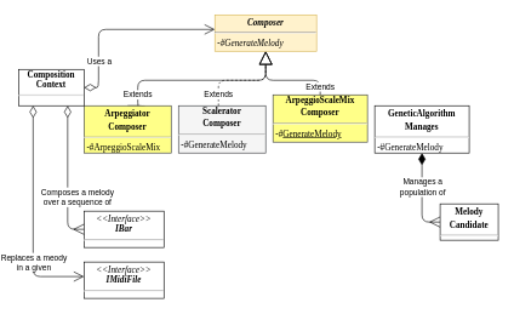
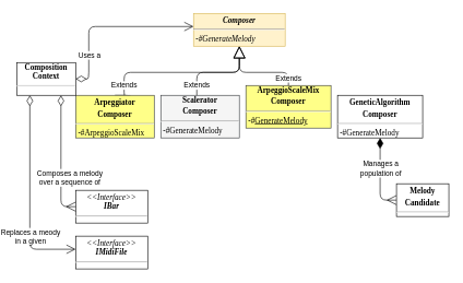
  <mxCell id="0" />
  <mxCell id="1" parent="0" />
  <mxCell id="2" value="&lt;p style=&quot;margin: 4px 0px 0px ; text-align: center&quot;&gt;&lt;font style=&quot;font-size: 12px&quot;&gt;&lt;b&gt;&lt;i&gt;Composer&lt;/i&gt;&lt;/b&gt;&lt;/font&gt;&lt;/p&gt;&lt;hr&gt;&lt;p style=&quot;margin: 0px 0px 0px 4px&quot;&gt;&lt;span style=&quot;text-align: center&quot;&gt;&lt;i&gt;&lt;b&gt;-&lt;/b&gt;#GenerateMelody&lt;/i&gt;&lt;/span&gt;&lt;br&gt;&lt;/p&gt;&lt;p style=&quot;margin: 0px 0px 0px 4px&quot;&gt;&lt;br&gt;&lt;/p&gt;" style="verticalAlign=top;align=left;overflow=fill;fontSize=12;fontFamily=Verdana;html=1;fillColor=#fff2cc;strokeColor=#d6b656;" parent="1" vertex="1"><mxGeometry x="290" y="20" width="140" height="50" as="geometry" /></mxCell>
  <mxCell id="3" value="1" style="endArrow=ERmany;html=1;endSize=12;startArrow=diamondThin;startSize=14;startFill=1;edgeStyle=orthogonalEdgeStyle;align=left;verticalAlign=bottom;strokeWidth=1;exitX=0.5;exitY=1;exitDx=0;exitDy=0;entryX=0;entryY=0.5;entryDx=0;entryDy=0;endFill=0;" parent="1" source="7" target="5" edge="1"><mxGeometry x="-1" y="3" relative="1" as="geometry"><mxPoint x="600" y="320" as="sourcePoint" /><mxPoint x="700" y="310" as="targetPoint" /><Array as="points"><mxPoint x="575" y="305" /></Array></mxGeometry></mxCell>
  <mxCell id="4" value="Manages a &lt;br&gt;population of" style="edgeLabel;html=1;align=center;verticalAlign=middle;resizable=0;points=[];" parent="3" vertex="1" connectable="0"><mxGeometry x="-0.382" y="-4" relative="1" as="geometry"><mxPoint x="4" y="9" as="offset" /></mxGeometry></mxCell>
  <mxCell id="5" value="&lt;p style=&quot;margin: 4px 0px 0px ; text-align: center&quot;&gt;&lt;b&gt;Melody&lt;/b&gt;&lt;/p&gt;&lt;p style=&quot;margin: 4px 0px 0px ; text-align: center&quot;&gt;&lt;b&gt;Candidate&lt;/b&gt;&lt;br&gt;&lt;/p&gt;&lt;hr&gt;&lt;p style=&quot;margin: 0px 0px 0px 4px&quot;&gt;&lt;br&gt;&lt;/p&gt;" style="verticalAlign=top;align=left;overflow=fill;fontSize=12;fontFamily=Verdana;html=1;" parent="1" vertex="1"><mxGeometry x="600" y="280" width="80" height="50" as="geometry" /></mxCell>
  <mxCell id="6" value="Extends" style="endArrow=block;endSize=16;endFill=0;html=1;entryX=0.5;entryY=1;entryDx=0;entryDy=0;exitX=0.5;exitY=0;exitDx=0;exitDy=0;edgeStyle=orthogonalEdgeStyle;" parent="1" source="8" target="2" edge="1"><mxGeometry x="-0.589" width="160" relative="1" as="geometry"><mxPoint x="500" y="290" as="sourcePoint" /><mxPoint x="490" y="390" as="targetPoint" /><Array as="points"><mxPoint x="195" y="150" /><mxPoint x="184" y="150" /><mxPoint x="184" y="110" /><mxPoint x="360" y="110" /></Array><mxPoint as="offset" /></mxGeometry></mxCell>
- <mxCell id="7" value="&lt;p style=&quot;margin: 4px 0px 0px ; text-align: center&quot;&gt;&lt;font style=&quot;font-size: 12px&quot;&gt;&lt;b&gt;GeneticAlgorithm&lt;/b&gt;&lt;/font&gt;&lt;/p&gt;&lt;p style=&quot;margin: 4px 0px 0px ; text-align: center&quot;&gt;&lt;font style=&quot;font-size: 12px&quot;&gt;&lt;b&gt;Manages&lt;/b&gt;&lt;/font&gt;&lt;/p&gt;&lt;hr&gt;&lt;p style=&quot;margin: 0px 0px 0px 4px&quot;&gt;&lt;span style=&quot;text-align: center&quot;&gt;&lt;b&gt;-&lt;/b&gt;#GenerateMelody&lt;/span&gt;&lt;br&gt;&lt;/p&gt;" style="verticalAlign=top;align=left;overflow=fill;fontSize=12;fontFamily=Verdana;html=1;" parent="1" vertex="1"><mxGeometry x="510" y="145" width="130" height="65" as="geometry" /></mxCell>
+ <mxCell id="7" value="&lt;p style=&quot;margin: 4px 0px 0px ; text-align: center&quot;&gt;&lt;font style=&quot;font-size: 12px&quot;&gt;&lt;b&gt;GeneticAlgorithm&lt;/b&gt;&lt;/font&gt;&lt;/p&gt;&lt;p style=&quot;margin: 4px 0px 0px ; text-align: center&quot;&gt;&lt;font style=&quot;font-size: 12px&quot;&gt;&lt;b&gt;Composer&lt;/b&gt;&lt;/font&gt;&lt;/p&gt;&lt;hr&gt;&lt;p style=&quot;margin: 0px 0px 0px 4px&quot;&gt;&lt;span style=&quot;text-align: center&quot;&gt;&lt;b&gt;-&lt;/b&gt;#GenerateMelody&lt;/span&gt;&lt;br&gt;&lt;/p&gt;" style="verticalAlign=top;align=left;overflow=fill;fontSize=12;fontFamily=Verdana;html=1;" parent="1" vertex="1"><mxGeometry x="510" y="145" width="130" height="65" as="geometry" /></mxCell>
  <mxCell id="8" value="&lt;p style=&quot;margin: 4px 0px 0px ; text-align: center&quot;&gt;&lt;b&gt;Arpeggiator&lt;/b&gt;&lt;/p&gt;&lt;p style=&quot;margin: 4px 0px 0px ; text-align: center&quot;&gt;&lt;b&gt;Composer&lt;/b&gt;&lt;/p&gt;&lt;hr&gt;&lt;p style=&quot;margin: 0px 0px 0px 4px&quot;&gt;&lt;span style=&quot;text-align: center&quot;&gt;&lt;b&gt;-&lt;/b&gt;#ArpeggioScaleMix&lt;/span&gt;&lt;br&gt;&lt;/p&gt;" style="verticalAlign=top;align=left;overflow=fill;fontSize=12;fontFamily=Verdana;html=1;fillColor=#ffff88;strokeColor=#36393d;" parent="1" vertex="1"><mxGeometry x="110" y="145" width="120" height="65" as="geometry" /></mxCell>
  <mxCell id="9" value="&lt;div style=&quot;text-align: center&quot;&gt;&lt;b&gt;Scalerator&lt;/b&gt;&lt;br&gt;&lt;/div&gt;&lt;p style=&quot;margin: 4px 0px 0px ; text-align: center&quot;&gt;&lt;b&gt;Composer&lt;/b&gt;&lt;/p&gt;&lt;hr&gt;&lt;p style=&quot;margin: 0px 0px 0px 4px&quot;&gt;&lt;span style=&quot;text-align: center&quot;&gt;&lt;b&gt;-&lt;/b&gt;#GenerateMelody&lt;/span&gt;&lt;br&gt;&lt;/p&gt;" style="verticalAlign=top;align=left;overflow=fill;fontSize=12;fontFamily=Verdana;html=1;fillColor=#f5f5f5;strokeColor=#36393d;" parent="1" vertex="1"><mxGeometry x="240" y="145" width="120" height="65" as="geometry" /></mxCell>
  <mxCell id="10" value="&lt;div style=&quot;text-align: center&quot;&gt;&lt;span&gt;&lt;b&gt;ArpeggioScaleMix&lt;/b&gt;&lt;/span&gt;&lt;/div&gt;&lt;p style=&quot;margin: 4px 0px 0px ; text-align: center&quot;&gt;&lt;b&gt;Composer&lt;/b&gt;&lt;/p&gt;&lt;hr&gt;&lt;p style=&quot;margin: 0px 0px 0px 4px&quot;&gt;&lt;span style=&quot;text-align: center&quot;&gt;&lt;b&gt;-&lt;/b&gt;#&lt;u&gt;GenerateMelody&lt;/u&gt;&lt;/span&gt;&lt;br&gt;&lt;/p&gt;" style="verticalAlign=top;align=left;overflow=fill;fontSize=12;fontFamily=Verdana;html=1;fillColor=#ffff88;strokeColor=#36393d;" parent="1" vertex="1"><mxGeometry x="370" y="130" width="130" height="65" as="geometry" /></mxCell>
- <mxCell id="11" value="Extends" style="endArrow=block;endSize=16;endFill=0;html=1;entryX=0.5;entryY=1;entryDx=0;entryDy=0;edgeStyle=orthogonalEdgeStyle;dashed=1;" parent="1" source="9" target="2" edge="1"><mxGeometry x="-0.786" width="160" relative="1" as="geometry"><mxPoint x="245" y="240" as="sourcePoint" /><mxPoint x="400" y="180" as="targetPoint" /><Array as="points"><mxPoint x="295" y="110" /><mxPoint x="360" y="110" /></Array><mxPoint as="offset" /></mxGeometry></mxCell>
+ <mxCell id="11" value="Extends" style="endArrow=block;endSize=16;endFill=0;html=1;entryX=0.5;entryY=1;entryDx=0;entryDy=0;edgeStyle=orthogonalEdgeStyle;" parent="1" source="9" target="2" edge="1"><mxGeometry x="-0.786" width="160" relative="1" as="geometry"><mxPoint x="245" y="240" as="sourcePoint" /><mxPoint x="400" y="180" as="targetPoint" /><Array as="points"><mxPoint x="295" y="110" /><mxPoint x="360" y="110" /></Array><mxPoint as="offset" /></mxGeometry></mxCell>
  <mxCell id="12" value="Extends" style="endArrow=block;endSize=16;endFill=0;html=1;entryX=0.5;entryY=1;entryDx=0;entryDy=0;edgeStyle=orthogonalEdgeStyle;" parent="1" source="10" target="2" edge="1"><mxGeometry x="-0.84" width="160" relative="1" as="geometry"><mxPoint x="425" y="220" as="sourcePoint" /><mxPoint x="400" y="180" as="targetPoint" /><Array as="points"><mxPoint x="435" y="110" /><mxPoint x="360" y="110" /></Array><mxPoint as="offset" /></mxGeometry></mxCell>
  <mxCell id="13" value="&lt;div style=&quot;text-align: center&quot;&gt;&lt;span&gt;&lt;b&gt;Composition&lt;/b&gt;&lt;/span&gt;&lt;/div&gt;&lt;div style=&quot;text-align: center&quot;&gt;&lt;span&gt;&lt;b&gt;Context&lt;/b&gt;&lt;/span&gt;&lt;/div&gt;&lt;hr&gt;&lt;p style=&quot;margin: 0px 0px 0px 4px&quot;&gt;&lt;br&gt;&lt;/p&gt;&lt;p style=&quot;margin: 0px 0px 0px 4px&quot;&gt;&lt;br&gt;&lt;/p&gt;" style="verticalAlign=top;align=left;overflow=fill;fontSize=12;fontFamily=Verdana;html=1;" parent="1" vertex="1"><mxGeometry x="20" y="95" width="90" height="50" as="geometry" /></mxCell>
  <mxCell id="14" value="" style="endArrow=open;html=1;endSize=12;startArrow=diamondThin;startSize=14;startFill=0;align=left;verticalAlign=bottom;exitX=1;exitY=0.5;exitDx=0;exitDy=0;edgeStyle=orthogonalEdgeStyle;" parent="1" source="13" target="2" edge="1"><mxGeometry x="-0.168" y="50" relative="1" as="geometry"><mxPoint x="270" y="260" as="sourcePoint" /><mxPoint x="430" y="260" as="targetPoint" /><Array as="points"><mxPoint x="130" y="120" /><mxPoint x="130" y="40" /></Array><mxPoint x="-35" y="-47" as="offset" /></mxGeometry></mxCell>
  <mxCell id="15" value="Uses a" style="edgeLabel;html=1;align=center;verticalAlign=middle;resizable=0;points=[];" parent="14" vertex="1" connectable="0"><mxGeometry x="-0.503" y="-2" relative="1" as="geometry"><mxPoint x="-2" y="8" as="offset" /></mxGeometry></mxCell>
  <mxCell id="16" value="&lt;p style=&quot;margin: 4px 0px 0px ; text-align: center&quot;&gt;&lt;font style=&quot;font-size: 12px&quot;&gt;&lt;i&gt;&amp;lt;&amp;lt;Interface&amp;gt;&amp;gt;&lt;/i&gt;&lt;br&gt;&lt;b&gt;&lt;i&gt;IBar&lt;/i&gt;&lt;/b&gt;&lt;/font&gt;&lt;/p&gt;&lt;hr&gt;&lt;p style=&quot;margin: 0px 0px 0px 4px&quot;&gt;&lt;br&gt;&lt;/p&gt;" style="verticalAlign=top;align=left;overflow=fill;fontSize=12;fontFamily=Verdana;html=1;" parent="1" vertex="1"><mxGeometry x="110" y="290" width="110" height="50" as="geometry" /></mxCell>
  <mxCell id="17" value="" style="endArrow=ERmany;html=1;endSize=12;startArrow=diamondThin;startSize=14;startFill=0;align=left;verticalAlign=bottom;endFill=0;edgeStyle=orthogonalEdgeStyle;exitX=0.75;exitY=1;exitDx=0;exitDy=0;" parent="1" source="13" target="16" edge="1"><mxGeometry x="-0.168" y="50" relative="1" as="geometry"><mxPoint x="170" y="67.5" as="sourcePoint" /><mxPoint x="600" y="40" as="targetPoint" /><Array as="points"><mxPoint x="88" y="315" /></Array><mxPoint x="-35" y="-47" as="offset" /></mxGeometry></mxCell>
  <mxCell id="18" value="Composes a melody &lt;br&gt;over a sequence of" style="edgeLabel;html=1;align=center;verticalAlign=middle;resizable=0;points=[];" parent="17" vertex="1" connectable="0"><mxGeometry x="-0.503" y="-2" relative="1" as="geometry"><mxPoint x="14.5" y="77.0" as="offset" /></mxGeometry></mxCell>
  <mxCell id="19" value="" style="endArrow=open;html=1;endSize=12;startArrow=diamondThin;startSize=14;startFill=0;align=left;verticalAlign=bottom;endFill=0;edgeStyle=orthogonalEdgeStyle;" parent="1" source="13" target="21" edge="1"><mxGeometry x="-0.168" y="50" relative="1" as="geometry"><mxPoint x="97.5" y="155" as="sourcePoint" /><mxPoint x="90" y="330" as="targetPoint" /><Array as="points"><mxPoint x="40" y="380" /></Array><mxPoint x="-35" y="-47" as="offset" /></mxGeometry></mxCell>
  <mxCell id="20" value="Replaces a meody&lt;br&gt;in a given" style="edgeLabel;html=1;align=center;verticalAlign=middle;resizable=0;points=[];" parent="19" vertex="1" connectable="0"><mxGeometry x="-0.503" y="-2" relative="1" as="geometry"><mxPoint x="2.0" y="139" as="offset" /></mxGeometry></mxCell>
  <mxCell id="21" value="&lt;p style=&quot;margin: 4px 0px 0px ; text-align: center&quot;&gt;&lt;font style=&quot;font-size: 12px&quot;&gt;&lt;i&gt;&amp;lt;&amp;lt;Interface&amp;gt;&amp;gt;&lt;/i&gt;&lt;br&gt;&lt;b&gt;&lt;i&gt;IMidiFile&lt;/i&gt;&lt;/b&gt;&lt;/font&gt;&lt;/p&gt;&lt;hr&gt;&lt;p style=&quot;margin: 0px 0px 0px 4px&quot;&gt;&lt;br&gt;&lt;/p&gt;" style="verticalAlign=top;align=left;overflow=fill;fontSize=12;fontFamily=Verdana;html=1;" parent="1" vertex="1"><mxGeometry x="110" y="360" width="110" height="50" as="geometry" /></mxCell>
